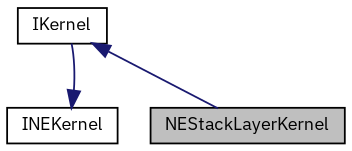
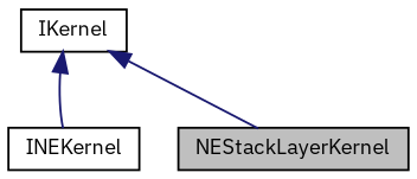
  digraph {
    fontname="IBM Plex Sans"
    node [color=black fillcolor=white fontname="IBM Plex Sans" fontsize=10 shape=record style=filled]
    edge [color=midnightblue dir=back fontname="IBM Plex Sans" fontsize=10 labelfontname=Helvetica labelfontsize=10 style=solid]
    n1 [fillcolor=grey75 fontcolor=black height=0.2 label=NEStackLayerKernel width=0.4]
    n2 [height=0.2 label=INEKernel width=0.4]
    n3 [height=0.2 label=IKernel width=0.4]
    n3 -> n1
-   n2 -> n3
+   n3 -> n2
  }
